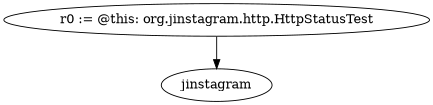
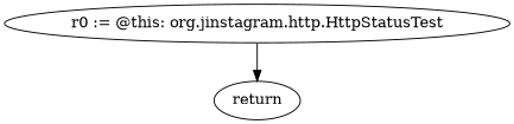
  digraph {
    "r0 := @this: org.jinstagram.http.HttpStatusTest"
-   return [label=jinstagram]
+   return
    "r0 := @this: org.jinstagram.http.HttpStatusTest" -> return
  }
